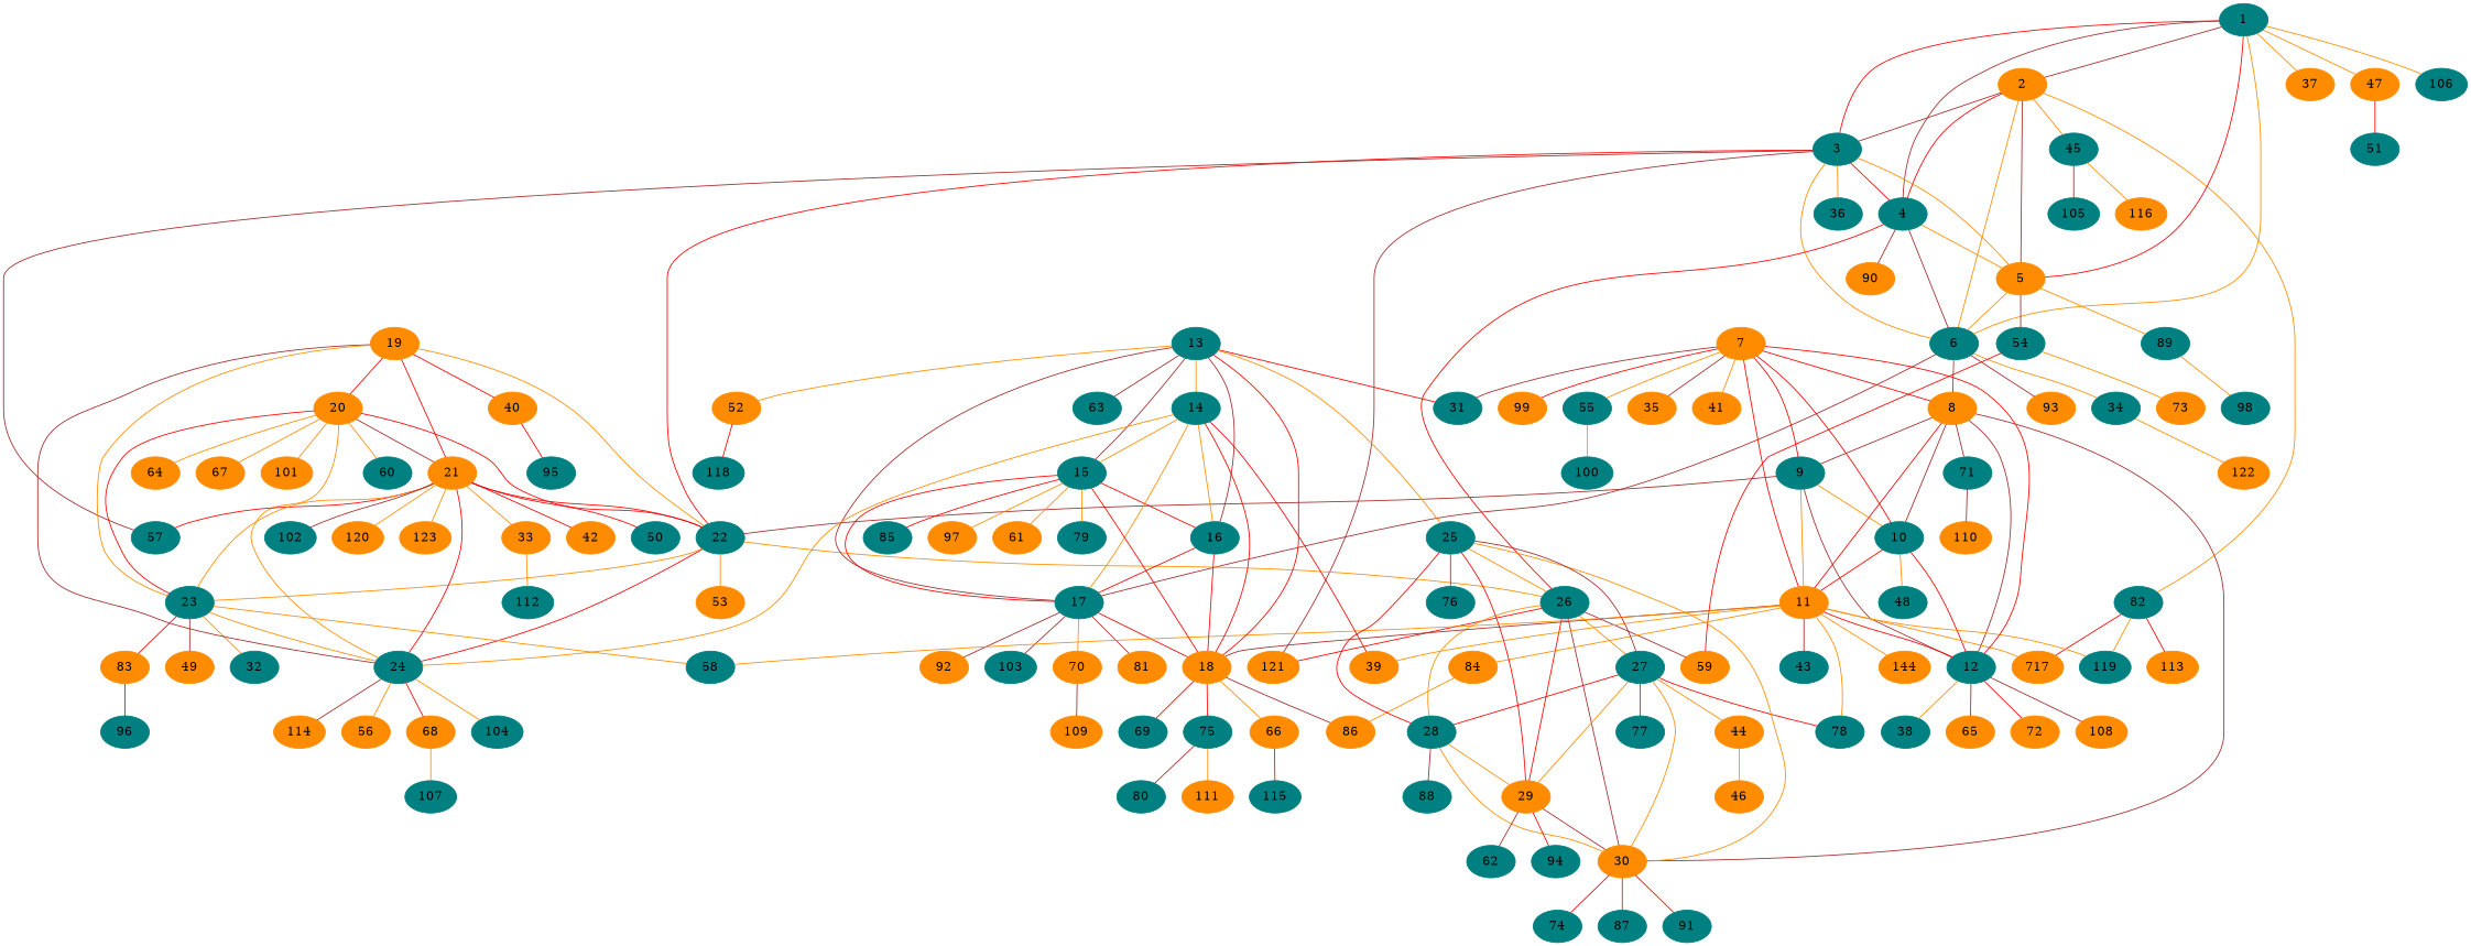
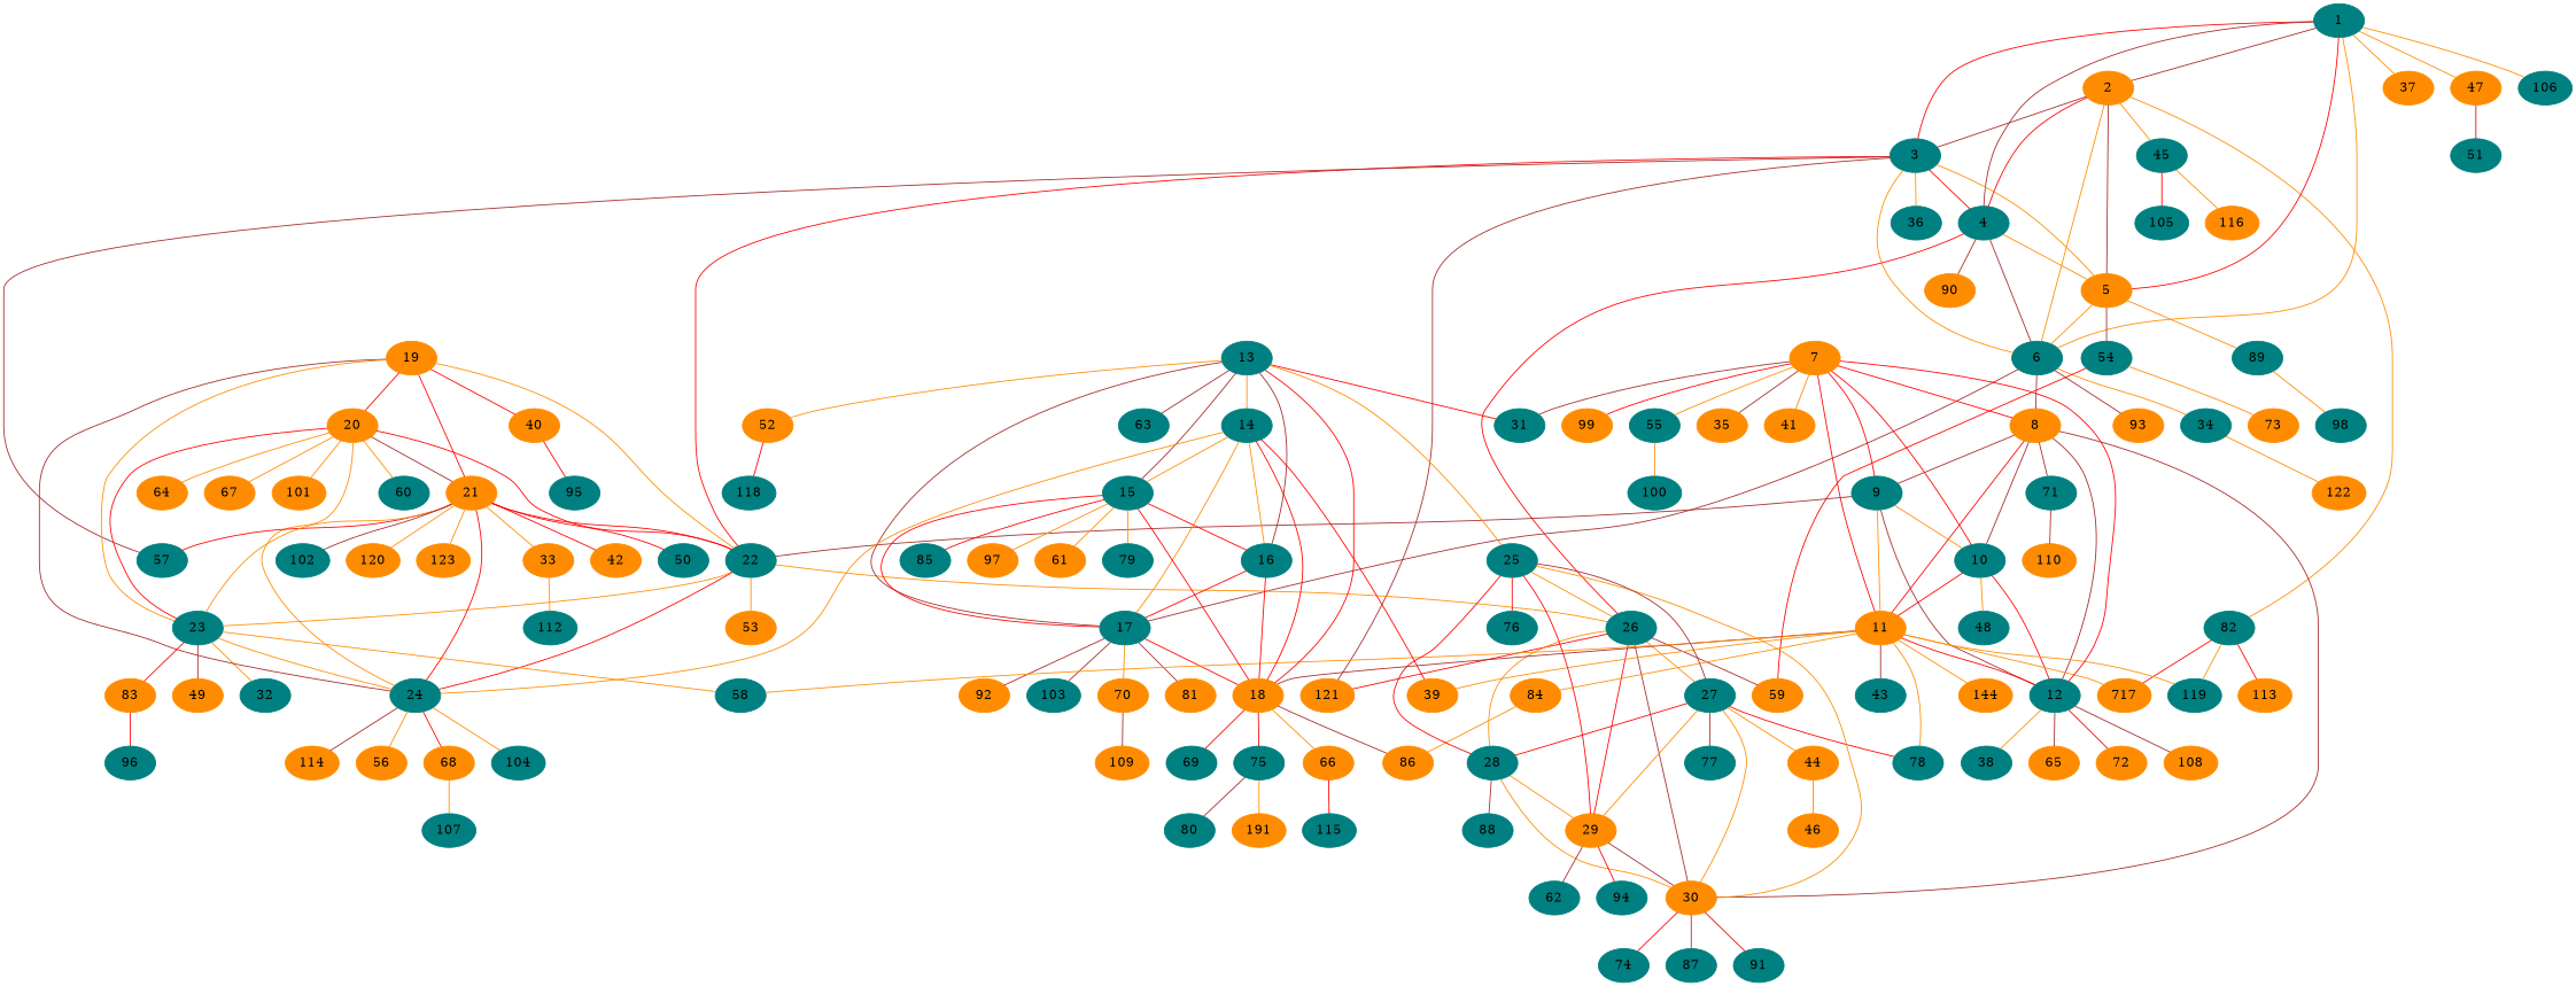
  graph {
    node [color=teal style=filled]
    edge [color=darkorange]
    2 [color=darkorange]
    1
    3
    4
    5 [color=darkorange]
    6
    37 [color=darkorange]
    47 [color=darkorange]
    106
    45
    82
    22
    36
    57
    121 [color=darkorange]
    26
    90 [color=darkorange]
    54
    89
    8 [color=darkorange]
    17
    34
    93 [color=darkorange]
    51
    105
    116 [color=darkorange]
    n27 [color=darkorange label=717]
    119
    113 [color=darkorange]
    24
    23
    53 [color=darkorange]
    30 [color=darkorange]
    27
    28
    29 [color=darkorange]
    59 [color=darkorange]
    73 [color=darkorange]
    98
    9
    10
    11 [color=darkorange]
    12
    71
    18 [color=darkorange]
    70 [color=darkorange]
    81 [color=darkorange]
    92 [color=darkorange]
    103
    122 [color=darkorange]
    7 [color=darkorange]
    31
    35 [color=darkorange]
    41 [color=darkorange]
    55
    99 [color=darkorange]
    48
    39 [color=darkorange]
    43
    58
    78
    84 [color=darkorange]
    n63 [color=darkorange label=144]
    38
    65 [color=darkorange]
    72 [color=darkorange]
    108 [color=darkorange]
    100
    74
    87
    91
    110 [color=darkorange]
    66 [color=darkorange]
    69
    75
    86 [color=darkorange]
    13
    14
    15
    16
    25
    52 [color=darkorange]
    63
    61 [color=darkorange]
    79
    85
    97 [color=darkorange]
    76
    118
    56 [color=darkorange]
    68 [color=darkorange]
    104
    114 [color=darkorange]
    109 [color=darkorange]
    115
    80
-   111 [color=darkorange]
+   111 [color=darkorange label=191]
    19 [color=darkorange]
    20 [color=darkorange]
    21 [color=darkorange]
    40 [color=darkorange]
    60
    64 [color=darkorange]
    67 [color=darkorange]
    101 [color=darkorange]
    33 [color=darkorange]
    42 [color=darkorange]
    50
    102
    120 [color=darkorange]
    123 [color=darkorange]
    32
    49 [color=darkorange]
    83 [color=darkorange]
    95
    112
    96
    107
    44 [color=darkorange]
    77
    88
    62
    94
    46 [color=darkorange]
    2 -- 3 [color=brown]
    2 -- 4 [color=red]
    2 -- 5 [color=brown]
    2 -- 6
    2 -- 45
    2 -- 82
    1 -- 2 [color=brown]
    1 -- 3 [color=red]
    1 -- 4 [color=brown]
    1 -- 5 [color=red]
    1 -- 6
    1 -- 37
    1 -- 47
    1 -- 106
    3 -- 4 [color=red]
    3 -- 5
    3 -- 6
    3 -- 22 [color=red]
    3 -- 36
    3 -- 57 [color=brown]
    3 -- 121 [color=brown]
    4 -- 5
    4 -- 6 [color=brown]
    4 -- 26 [color=red]
    4 -- 90 [color=brown]
    5 -- 6
    5 -- 54 [color=brown]
    5 -- 89
    6 -- 8 [color=brown]
    6 -- 17 [color=brown]
    6 -- 34
    6 -- 93 [color=brown]
    47 -- 51 [color=red]
    45 -- 105 [color=red]
    45 -- 116
    82 -- n27 [color=red]
    82 -- 119
    82 -- 113 [color=red]
    22 -- 26
    22 -- 24 [color=red]
    22 -- 23
    22 -- 53
    26 -- 121 [color=red]
    26 -- 30 [color=brown]
    26 -- 27
    26 -- 28
    26 -- 29 [color=red]
    26 -- 59 [color=brown]
    54 -- 59 [color=red]
    54 -- 73
    89 -- 98
    8 -- 30 [color=brown]
    8 -- 9 [color=brown]
    8 -- 10 [color=brown]
    8 -- 11 [color=red]
    8 -- 12 [color=brown]
    8 -- 71 [color=brown]
    17 -- 18 [color=red]
    17 -- 70
    17 -- 81 [color=brown]
    17 -- 92 [color=brown]
    17 -- 103 [color=brown]
    34 -- 122
    24 -- 56
    24 -- 68 [color=red]
    24 -- 104
    24 -- 114 [color=brown]
    23 -- 24
    23 -- 58
    23 -- 32
    23 -- 49 [color=brown]
    23 -- 83 [color=red]
    30 -- 74 [color=red]
    30 -- 87 [color=brown]
    30 -- 91 [color=red]
    27 -- 30
    27 -- 28 [color=red]
    27 -- 29
    27 -- 78 [color=red]
    27 -- 44
    27 -- 77 [color=brown]
    28 -- 30
    28 -- 29
    28 -- 88 [color=brown]
    29 -- 30 [color=brown]
    29 -- 62 [color=brown]
    29 -- 94 [color=red]
    9 -- 22 [color=brown]
    9 -- 10
    9 -- 11
    9 -- 12 [color=brown]
    10 -- 11 [color=red]
    10 -- 12 [color=red]
    10 -- 48
    11 -- n27
    11 -- 119
    11 -- 12 [color=red]
    11 -- 18 [color=brown]
    11 -- 39
    11 -- 43 [color=brown]
    11 -- 58
    11 -- 78
    11 -- 84
    11 -- n63
    12 -- 38
    12 -- 65 [color=brown]
    12 -- 72 [color=red]
    12 -- 108 [color=brown]
    71 -- 110 [color=brown]
    18 -- 66
    18 -- 69 [color=red]
    18 -- 75 [color=red]
    18 -- 86 [color=brown]
    70 -- 109 [color=brown]
    7 -- 8 [color=red]
    7 -- 9 [color=red]
    7 -- 10 [color=red]
    7 -- 11 [color=red]
    7 -- 12 [color=red]
    7 -- 31 [color=brown]
    7 -- 35 [color=brown]
    7 -- 41
    7 -- 55
    7 -- 99 [color=red]
    55 -- 100
    84 -- 86
    66 -- 115 [color=red]
    75 -- 80 [color=brown]
    75 -- 111
    13 -- 17 [color=brown]
    13 -- 18 [color=red]
    13 -- 31 [color=red]
    13 -- 14
    13 -- 15 [color=brown]
    13 -- 16 [color=brown]
    13 -- 25
    13 -- 52
    13 -- 63 [color=brown]
    14 -- 17
    14 -- 24
    14 -- 18 [color=red]
    14 -- 39 [color=red]
    14 -- 15
    14 -- 16
    15 -- 17 [color=red]
    15 -- 18 [color=red]
    15 -- 16 [color=red]
    15 -- 61
    15 -- 79
    15 -- 85 [color=red]
    15 -- 97
    16 -- 17 [color=red]
    16 -- 18 [color=red]
    25 -- 26
    25 -- 30
    25 -- 27 [color=brown]
    25 -- 28 [color=red]
    25 -- 29 [color=red]
    25 -- 76 [color=red]
    52 -- 118 [color=red]
    68 -- 107
    19 -- 22
    19 -- 24 [color=brown]
    19 -- 23
    19 -- 20 [color=red]
    19 -- 21 [color=red]
    19 -- 40 [color=red]
    20 -- 22 [color=red]
    20 -- 24
    20 -- 23 [color=red]
    20 -- 21 [color=brown]
    20 -- 60
    20 -- 64
    20 -- 67
    20 -- 101
    21 -- 22 [color=red]
    21 -- 57 [color=red]
    21 -- 24 [color=red]
    21 -- 23
    21 -- 33
    21 -- 42 [color=red]
    21 -- 50 [color=red]
    21 -- 102 [color=brown]
    21 -- 120
    21 -- 123
    40 -- 95 [color=red]
    33 -- 112
    83 -- 96 [color=red]
    44 -- 46
  }
